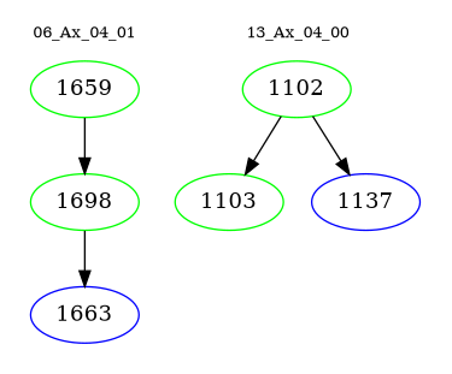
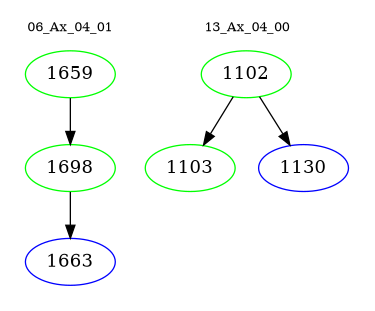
  digraph {
    node [color=green]
    edge [color=black]
    n1 [label=1659]
    n2 [color=blue label=1663]
    n3 [label=1698]
    n4 [label=1102]
    n5 [label=1103]
-   n6 [color=blue label=1137]
+   n6 [color=blue label=1130]
    subgraph cluster_1 {
      color=white
      fontsize=10
      label="06_Ax_04_01"
      n1
      n2
      n3
    }
    subgraph cluster_2 {
      color=white
      fontsize=10
      label="13_Ax_04_00"
      n4
      n5
      n6
    }
    n1 -> n3
    n3 -> n2
    n4 -> n5
    n4 -> n6
  }
